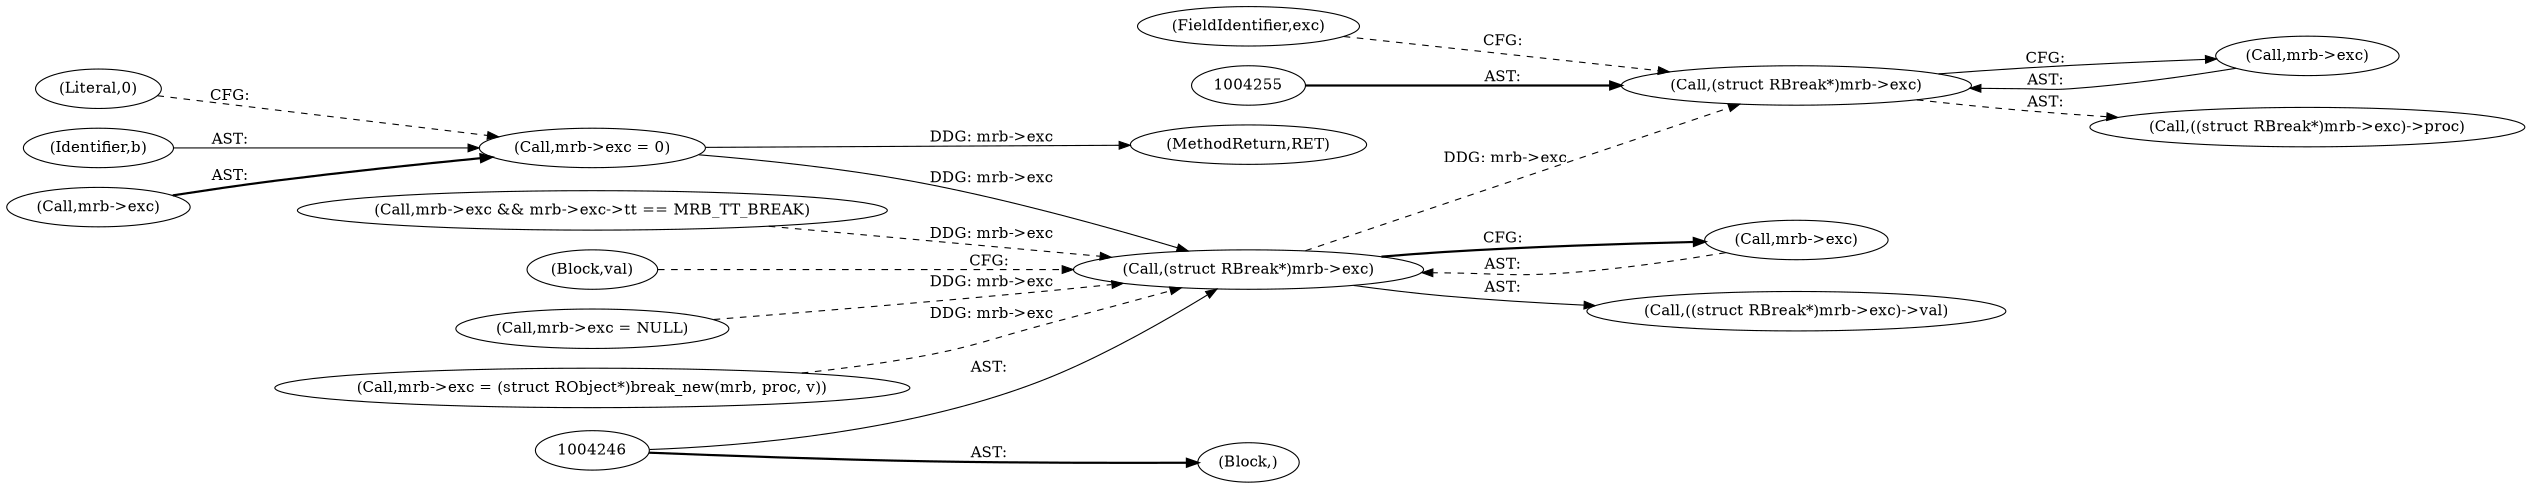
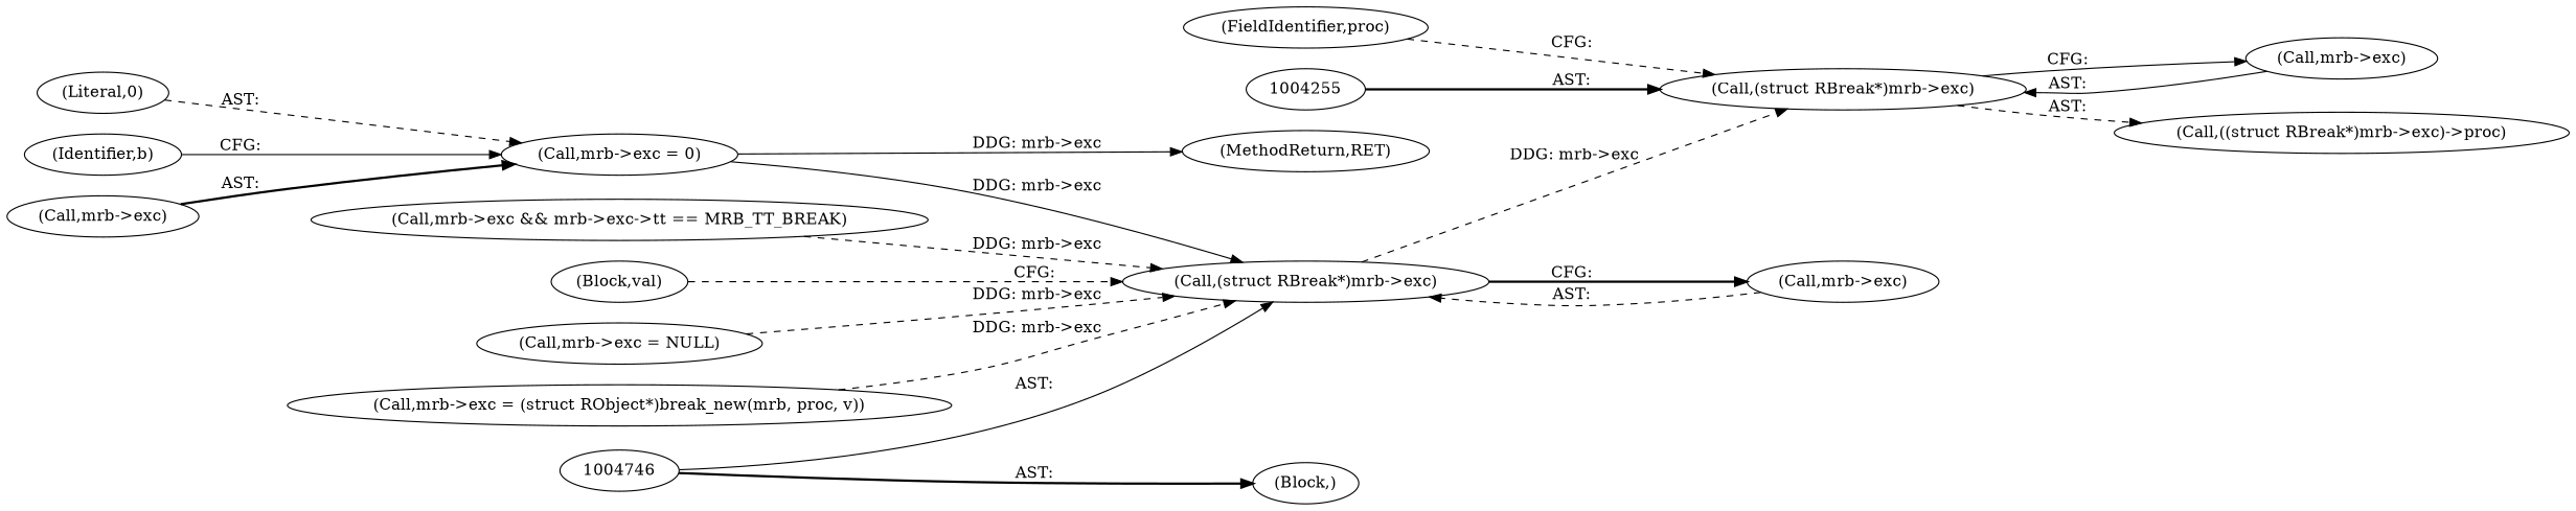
  digraph {
    rankdir=LR
    edge [style=dashed]
    n1 [label="(Call,mrb->exc = 0)"]
    n2 [label="(Call,(struct RBreak*)mrb->exc)"]
    n3 [label="(MethodReturn,RET)"]
    n4 [label="(Call,(struct RBreak*)mrb->exc)"]
-   n5 [label="(Call,((struct RBreak*)mrb->exc)->val)"]
    n6 [label="(Call,mrb->exc)"]
    n7 [label="(Block,)"]
    n8 [label="(Literal,0)"]
    n9 [label="(Call,mrb->exc)"]
    n10 [label="(Call,((struct RBreak*)mrb->exc)->proc)"]
    n11 [label="(Call,mrb->exc && mrb->exc->tt == MRB_TT_BREAK)"]
    n12 [label="(Block,val)"]
    n13 [label="(Identifier,b)"]
    n14 [label="(Call,mrb->exc = NULL)"]
    n15 [label="(Call,mrb->exc = (struct RObject*)break_new(mrb, proc, v))"]
-   n16 [label="(FieldIdentifier,exc)"]
+   n16 [label="(FieldIdentifier,proc)"]
    n17 [label="(Call,mrb->exc)"]
-   1004246
+   1004246 [label=1004746]
    1004255
    n1 -> n2 [label="DDG: mrb->exc" style=solid]
    n1 -> n3 [label="DDG: mrb->exc" style=solid]
    n2 -> n4 [label="DDG: mrb->exc"]
-   n2 -> n5 [label="AST: " style=solid]
    n2 -> n6 [label="CFG: " style=bold]
    n4 -> n9 [label="CFG: " style=solid]
    n4 -> n10 [label="AST: "]
    n6 -> n2 [label="AST: "]
-   n8 -> n1 [label="CFG: "]
+   n8 -> n1 [label="AST: "]
    n9 -> n4 [label="AST: " style=solid]
    n11 -> n2 [label="DDG: mrb->exc"]
    n12 -> n2 [label="CFG: "]
-   n13 -> n1 [label="AST: " style=solid]
+   n13 -> n1 [label="CFG: " style=solid]
    n14 -> n2 [label="DDG: mrb->exc"]
    n15 -> n2 [label="DDG: mrb->exc"]
    n16 -> n4 [label="CFG: "]
    n17 -> n1 [label="AST: " style=bold]
    1004246 -> n2 [label="AST: " style=solid]
    1004246 -> n7 [label="AST: " style=bold]
    1004255 -> n4 [label="AST: " style=bold]
  }
